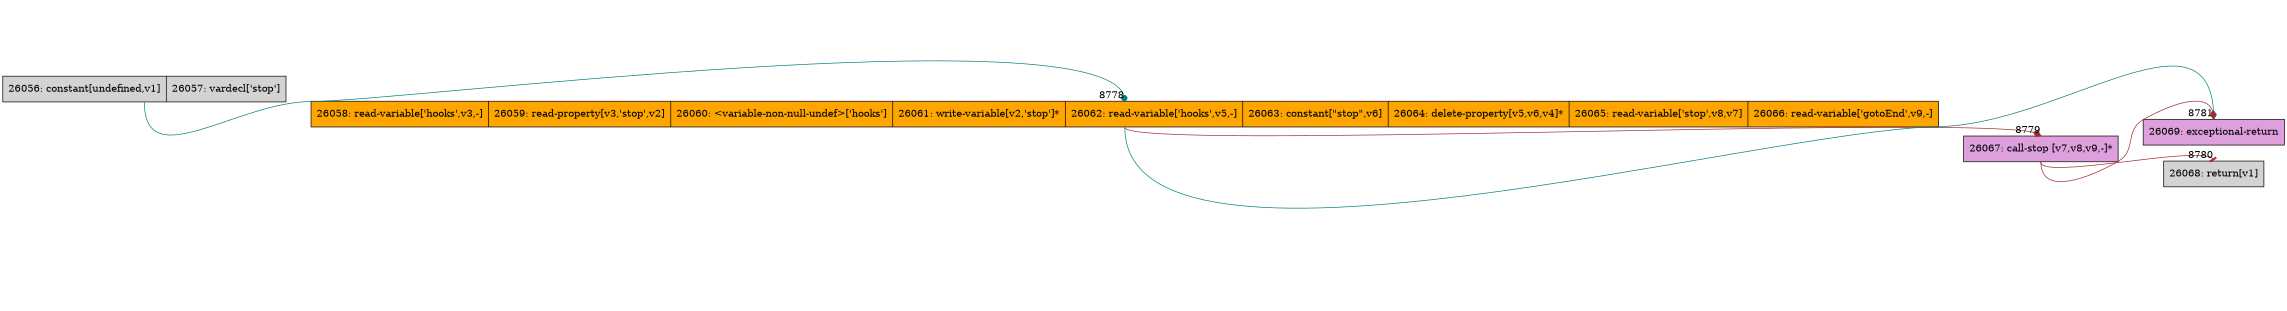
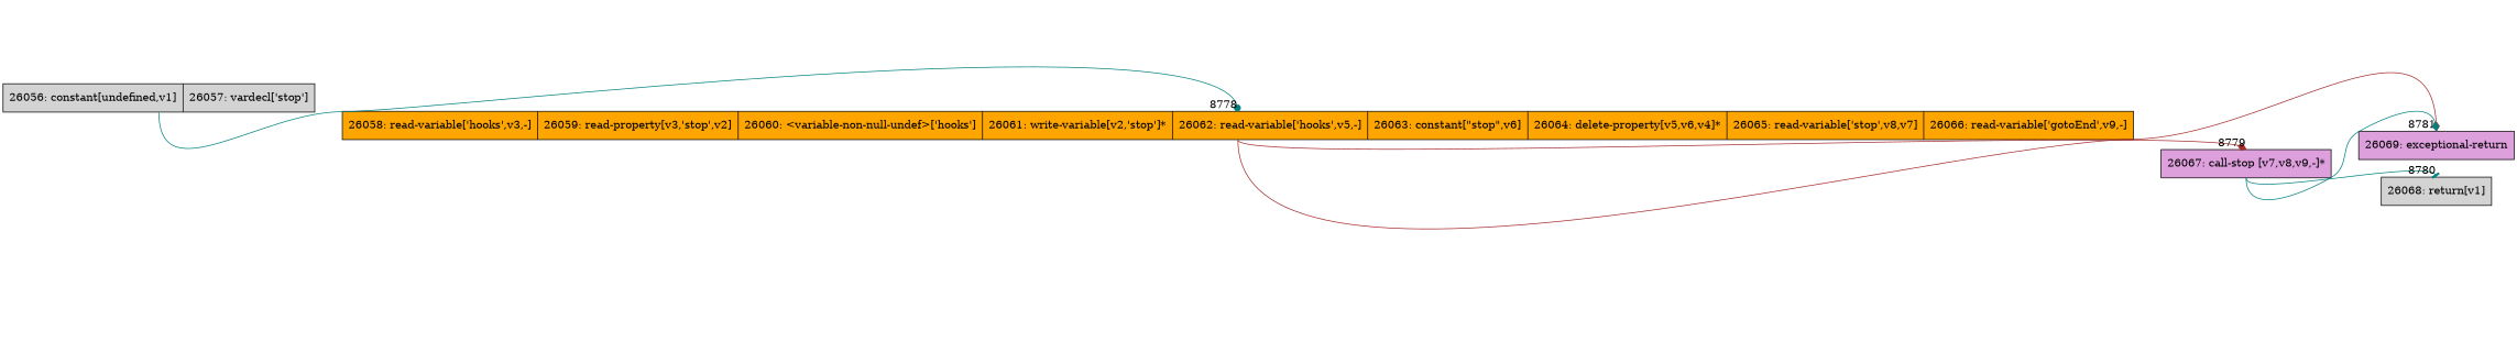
  digraph {
    rankdir=LR
    node [fillcolor=lightgrey shape=record style=filled]
    edge [arrowhead=diamond color=teal headport=n tailport=s]
    n1 [label="{26056: constant[undefined,v1]|26057: vardecl['stop']}"]
    n2 [fillcolor=orange label="{26058: read-variable['hooks',v3,-]|26059: read-property[v3,'stop',v2]|26060: \<variable-non-null-undef\>['hooks']|26061: write-variable[v2,'stop']*|26062: read-variable['hooks',v5,-]|26063: constant[\"stop\",v6]|26064: delete-property[v5,v6,v4]*|26065: read-variable['stop',v8,v7]|26066: read-variable['gotoEnd',v9,-]}"]
    n3 [fillcolor=plum label="{26067: call-stop [v7,v8,v9,-]*}"]
    n4 [fillcolor=plum label="{26069: exceptional-return}"]
    n5 [label="{26068: return[v1]}"]
    n1 -> n2 [arrowhead=dot headlabel="      8778"]
    n2 -> n3 [color=brown headlabel="      8779"]
-   n2 -> n4 [headlabel="      8781"]
-   n3 -> n4 [color=brown]
-   n3 -> n5 [arrowhead=tee color=brown headlabel="      8780"]
+   n2 -> n4 [color=brown headlabel="      8781"]
+   n3 -> n4
+   n3 -> n5 [arrowhead=tee headlabel="      8780"]
  }
